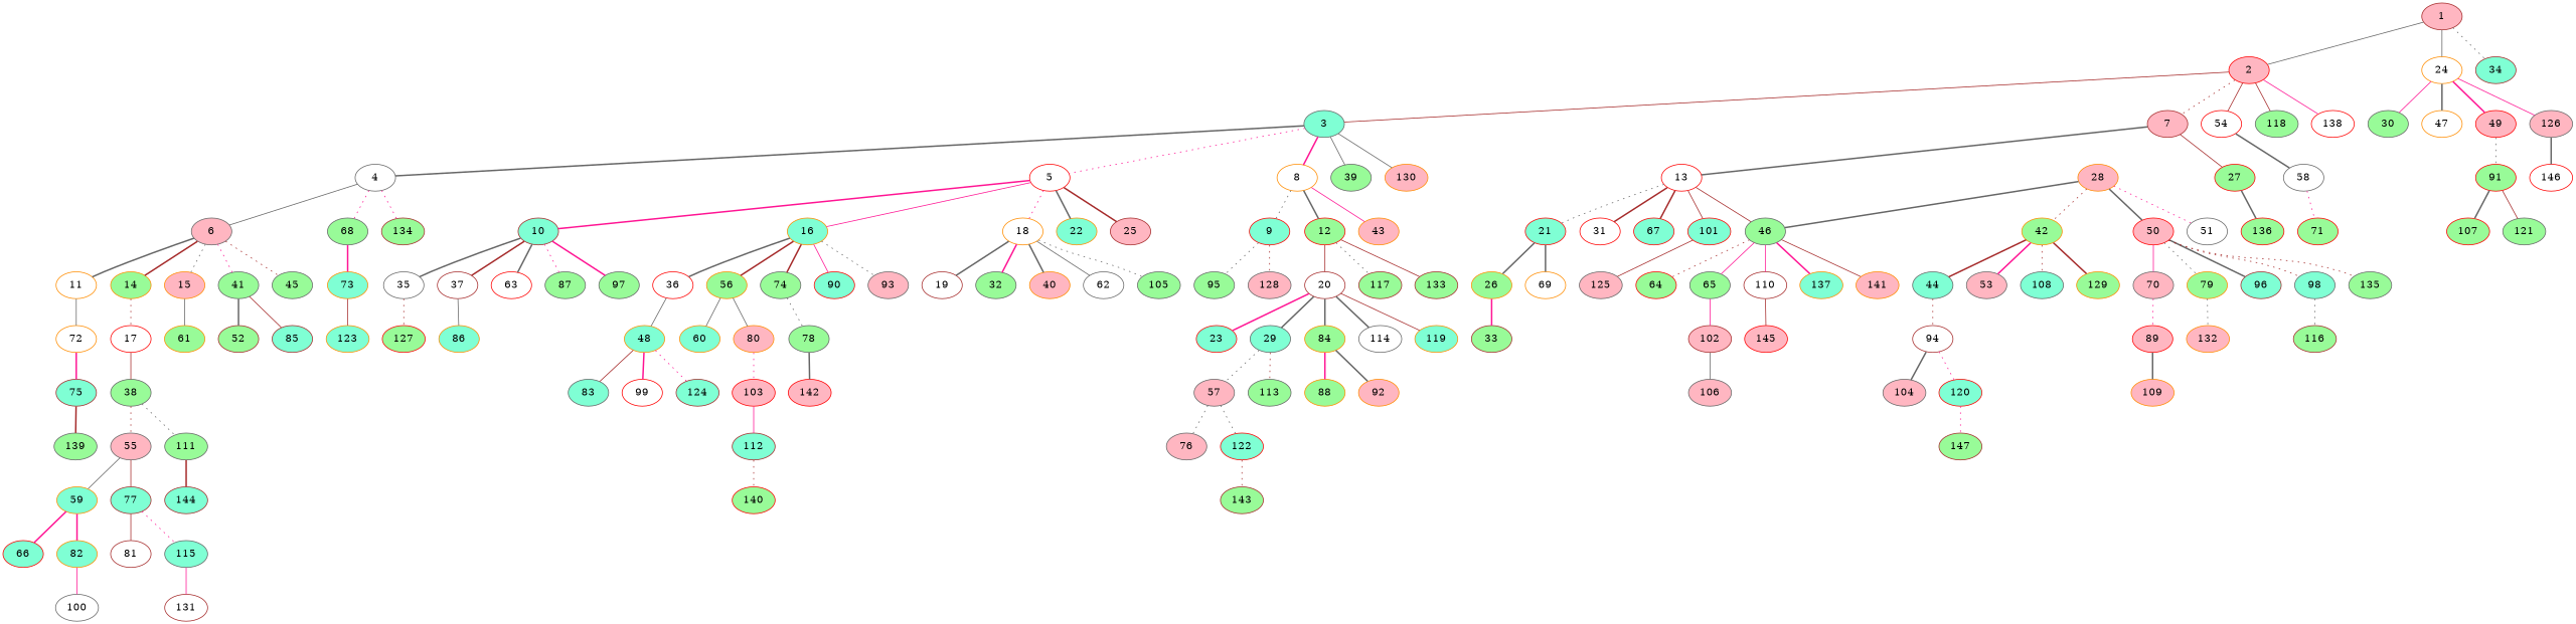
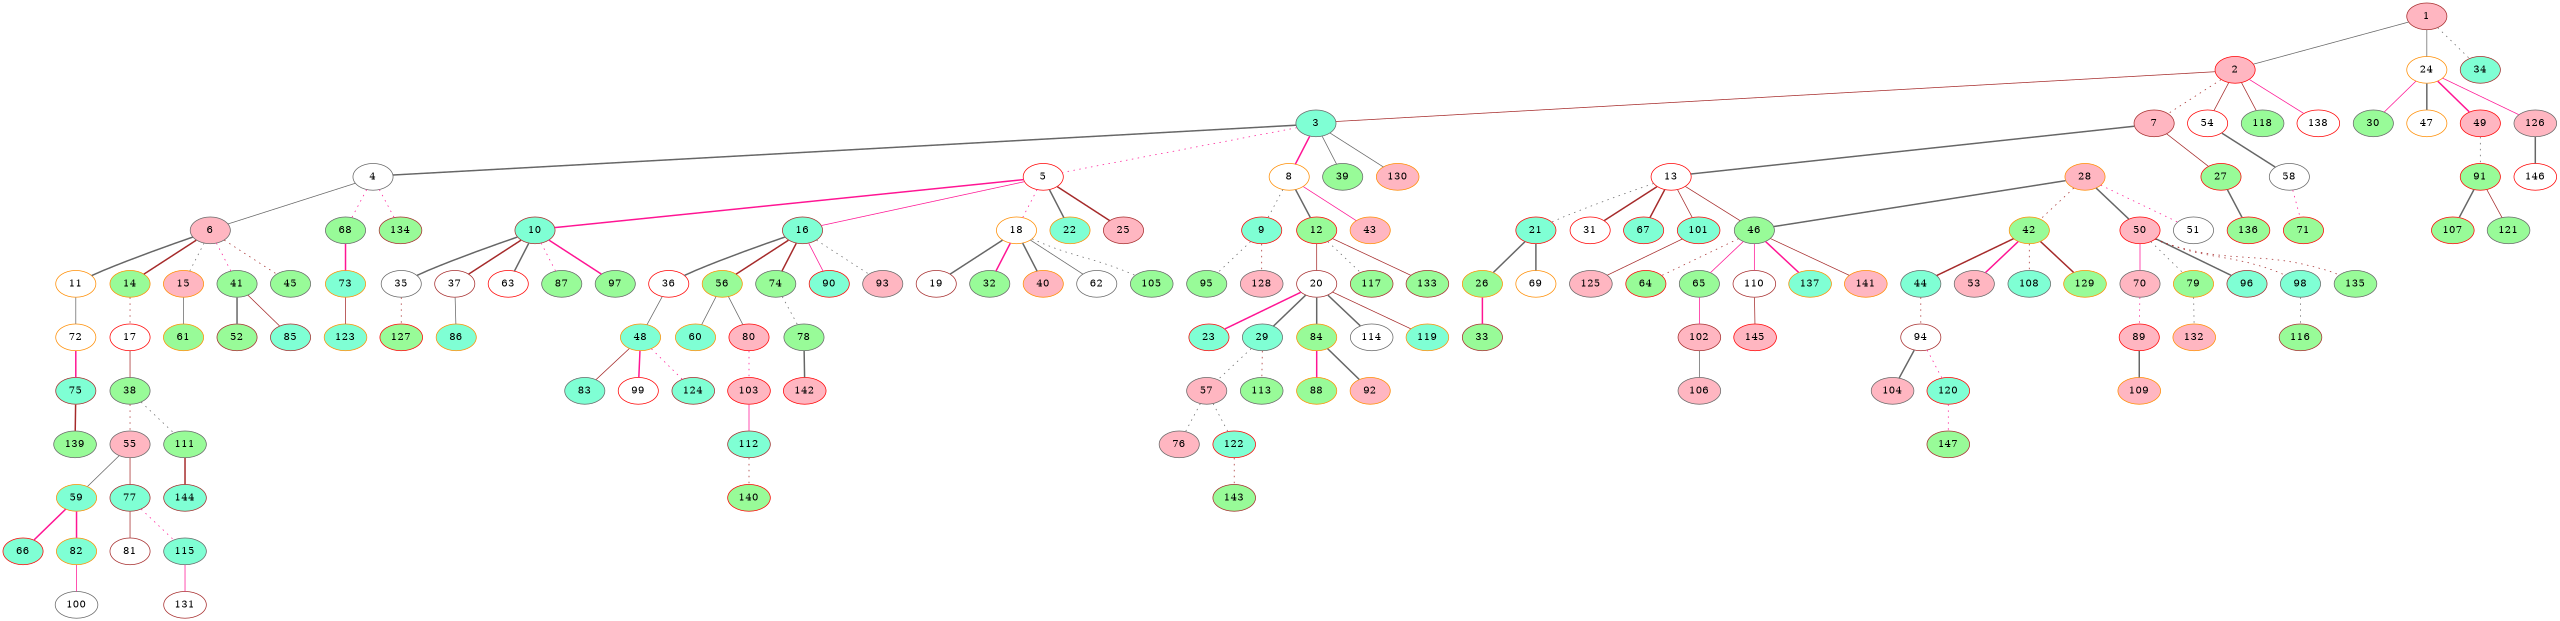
  graph {
    node [color=gray40 fillcolor=palegreen style=filled]
    edge [color=gray40 style=bold]
    1 [color=brown fillcolor=lightpink]
    2 [color=red fillcolor=lightpink]
    24 [color=darkorange fillcolor=white]
    34 [color=brown fillcolor=aquamarine]
    3 [fillcolor=aquamarine]
    7 [color=brown fillcolor=lightpink]
    54 [color=red fillcolor=white]
    118
    138 [color=red fillcolor=white]
    30
    47 [color=darkorange fillcolor=white]
    49 [color=red fillcolor=lightpink]
    126 [fillcolor=lightpink]
    4 [fillcolor=white]
    5 [color=red fillcolor=white]
    8 [color=darkorange fillcolor=white]
    39
    130 [color=darkorange fillcolor=lightpink]
    13 [color=red fillcolor=white]
    27 [color=red]
    58 [fillcolor=white]
    6 [fillcolor=lightpink]
    68
    134 [color=brown]
    10 [color=brown fillcolor=aquamarine]
-   16 [color=darkorange fillcolor=aquamarine]
+   16 [color=brown fillcolor=aquamarine]
    18 [color=darkorange fillcolor=white]
    22 [color=darkorange fillcolor=aquamarine]
    25 [color=brown fillcolor=lightpink]
    9 [color=red fillcolor=aquamarine]
    12 [color=red]
    43 [color=darkorange fillcolor=lightpink]
    11 [color=darkorange fillcolor=white]
    14 [color=darkorange]
    15 [color=darkorange fillcolor=lightpink]
    41
    45
    73 [color=darkorange fillcolor=aquamarine]
    35 [fillcolor=white]
    37 [color=brown fillcolor=white]
    63 [color=red fillcolor=white]
    87
    97
    36 [color=red fillcolor=white]
    56 [color=darkorange]
    74
    90 [color=red fillcolor=aquamarine]
    93 [fillcolor=lightpink]
    19 [color=brown fillcolor=white]
    32
    40 [color=darkorange fillcolor=lightpink]
    62 [fillcolor=white]
    105
    72 [color=darkorange fillcolor=white]
    17 [color=red fillcolor=white]
    61 [color=darkorange]
    52 [color=brown]
    85 [color=brown fillcolor=aquamarine]
    21 [color=red fillcolor=aquamarine]
    31 [color=red fillcolor=white]
    67 [color=red fillcolor=aquamarine]
    101 [color=red fillcolor=aquamarine]
    46
    136 [color=red]
    95
    128 [fillcolor=lightpink]
    20 [color=brown fillcolor=white]
    117 [color=brown]
    133 [color=brown]
    127 [color=red]
    86 [color=darkorange fillcolor=aquamarine]
    75 [color=brown fillcolor=aquamarine]
    23 [color=red fillcolor=aquamarine]
    29 [fillcolor=aquamarine]
    84 [color=darkorange]
    114 [fillcolor=white]
    119 [color=darkorange fillcolor=aquamarine]
    26 [color=darkorange]
    69 [color=darkorange fillcolor=white]
    28 [color=darkorange fillcolor=lightpink]
    42 [color=darkorange]
    50 [color=red fillcolor=lightpink]
    51 [fillcolor=white]
    125 [fillcolor=lightpink]
    38
    48 [color=darkorange fillcolor=aquamarine]
    60 [color=darkorange fillcolor=aquamarine]
-   80 [color=darkorange fillcolor=lightpink]
+   80 [color=red fillcolor=lightpink]
    78
    55 [fillcolor=lightpink]
    111
    57 [fillcolor=lightpink]
    113
    88 [color=darkorange]
    92 [color=darkorange fillcolor=lightpink]
    33 [color=brown]
    91 [color=red]
    146 [color=red fillcolor=white]
    44 [fillcolor=aquamarine]
    53 [fillcolor=lightpink]
    108 [fillcolor=aquamarine]
    129 [color=darkorange]
    64 [color=red]
    65
    110 [color=brown fillcolor=white]
    137 [color=darkorange fillcolor=aquamarine]
    141 [color=darkorange fillcolor=lightpink]
    70 [fillcolor=lightpink]
    79 [color=darkorange]
    96 [color=brown fillcolor=aquamarine]
    98 [fillcolor=aquamarine]
    135
    76 [fillcolor=lightpink]
    122 [color=red fillcolor=aquamarine]
    83 [fillcolor=aquamarine]
    99 [color=red fillcolor=white]
    124 [color=brown fillcolor=aquamarine]
    59 [color=darkorange fillcolor=aquamarine]
    77 [color=brown fillcolor=aquamarine]
    144 [color=brown fillcolor=aquamarine]
    94 [color=brown fillcolor=white]
    104 [fillcolor=lightpink]
    120 [color=red fillcolor=aquamarine]
    102 [color=brown fillcolor=lightpink]
    145 [color=red fillcolor=lightpink]
    107 [color=red]
    121
    89 [color=red fillcolor=lightpink]
    132 [color=darkorange fillcolor=lightpink]
    116 [color=brown]
    71 [color=red]
    66 [color=red fillcolor=aquamarine]
    82 [color=darkorange fillcolor=aquamarine]
    81 [color=brown fillcolor=white]
    115 [fillcolor=aquamarine]
    103 [color=red fillcolor=lightpink]
    143 [color=brown]
    100 [fillcolor=white]
    106 [fillcolor=lightpink]
    123 [color=darkorange fillcolor=aquamarine]
    109 [color=darkorange fillcolor=lightpink]
    139
    142 [color=red fillcolor=lightpink]
    131 [color=brown fillcolor=white]
    112 [color=brown fillcolor=aquamarine]
    147 [color=brown]
    140 [color=red]
    1 -- 2 [style=solid]
    1 -- 24 [style=solid]
    1 -- 34 [style=dotted]
    2 -- 3 [color=brown style=solid]
    2 -- 7 [color=brown style=dotted]
    2 -- 54 [color=brown style=solid]
    2 -- 118 [color=brown style=solid]
    2 -- 138 [color=deeppink style=solid]
    24 -- 30 [color=deeppink style=solid]
    24 -- 47
    24 -- 49 [color=deeppink]
    24 -- 126 [color=deeppink style=solid]
    3 -- 4
    3 -- 5 [color=deeppink style=dotted]
    3 -- 8 [color=deeppink]
    3 -- 39 [style=solid]
    3 -- 130 [style=solid]
    7 -- 13
    7 -- 27 [color=brown style=solid]
    54 -- 58
    49 -- 91 [style=dotted]
    126 -- 146
    4 -- 6 [style=solid]
    4 -- 68 [color=deeppink style=dotted]
    4 -- 134 [color=deeppink style=dotted]
    5 -- 10 [color=deeppink]
    5 -- 16 [color=deeppink style=solid]
    5 -- 18 [color=deeppink style=dotted]
    5 -- 22
    5 -- 25 [color=brown]
    8 -- 9 [style=dotted]
    8 -- 12
    8 -- 43 [color=deeppink style=solid]
    13 -- 21 [style=dotted]
    13 -- 31 [color=brown]
    13 -- 67 [color=brown]
    13 -- 101 [color=brown style=solid]
    13 -- 46 [color=brown style=solid]
    27 -- 136
    58 -- 71 [color=deeppink style=dotted]
    6 -- 11
    6 -- 14 [color=brown]
    6 -- 15 [style=dotted]
    6 -- 41 [color=deeppink style=dotted]
    6 -- 45 [color=brown style=dotted]
    68 -- 73 [color=deeppink]
    10 -- 35
    10 -- 37 [color=brown]
    10 -- 63
    10 -- 87 [color=deeppink style=dotted]
    10 -- 97 [color=deeppink]
    16 -- 36
    16 -- 56 [color=brown]
    16 -- 74 [color=brown]
    16 -- 90 [color=deeppink style=solid]
    16 -- 93 [style=dotted]
    18 -- 19
    18 -- 32 [color=deeppink]
    18 -- 40
    18 -- 62 [style=solid]
    18 -- 105 [style=dotted]
    9 -- 95 [style=dotted]
    9 -- 128 [color=brown style=dotted]
    12 -- 20 [color=brown style=solid]
    12 -- 117 [style=dotted]
    12 -- 133 [color=brown style=solid]
    11 -- 72 [style=solid]
    14 -- 17 [color=brown style=dotted]
    15 -- 61 [style=solid]
    41 -- 52
    41 -- 85 [color=brown style=solid]
    73 -- 123 [color=brown style=solid]
    35 -- 127 [color=brown style=dotted]
    37 -- 86 [style=solid]
    36 -- 48 [style=solid]
    56 -- 60 [style=solid]
    56 -- 80 [style=solid]
    74 -- 78 [style=dotted]
    72 -- 75 [color=deeppink]
    17 -- 38 [color=brown style=solid]
    21 -- 26
    21 -- 69
    101 -- 125 [color=brown style=solid]
    46 -- 64 [color=brown style=dotted]
    46 -- 65 [color=deeppink style=solid]
    46 -- 110 [color=deeppink style=solid]
    46 -- 137 [color=deeppink]
    46 -- 141 [color=brown style=solid]
    20 -- 23 [color=deeppink]
    20 -- 29
    20 -- 84
    20 -- 114
    20 -- 119 [color=brown style=solid]
    75 -- 139 [color=brown]
    29 -- 57 [style=dotted]
    29 -- 113 [color=brown style=dotted]
    84 -- 88 [color=deeppink]
    84 -- 92
    26 -- 33 [color=deeppink]
    28 -- 46
    28 -- 42 [color=brown style=dotted]
    28 -- 50
    28 -- 51 [color=deeppink style=dotted]
    42 -- 44 [color=brown]
    42 -- 53 [color=deeppink]
    42 -- 108 [color=brown style=dotted]
    42 -- 129 [color=brown]
    50 -- 70 [color=deeppink style=solid]
    50 -- 79 [style=dotted]
    50 -- 96
    50 -- 98 [color=brown style=dotted]
    50 -- 135 [color=brown style=dotted]
    38 -- 55 [color=brown style=dotted]
    38 -- 111 [style=dotted]
    48 -- 83 [color=brown style=solid]
    48 -- 99 [color=deeppink]
    48 -- 124 [color=deeppink style=dotted]
    80 -- 103 [color=deeppink style=dotted]
    78 -- 142
    55 -- 59 [style=solid]
    55 -- 77 [color=brown style=solid]
    111 -- 144 [color=brown]
    57 -- 76 [style=dotted]
    57 -- 122 [style=dotted]
    91 -- 107
    91 -- 121 [color=brown style=solid]
    44 -- 94 [color=brown style=dotted]
    65 -- 102 [color=deeppink style=solid]
    110 -- 145 [color=brown style=solid]
    70 -- 89 [color=deeppink style=dotted]
    79 -- 132 [style=dotted]
    98 -- 116 [style=dotted]
    122 -- 143 [color=brown style=dotted]
    59 -- 66 [color=deeppink]
    59 -- 82 [color=deeppink]
    77 -- 81 [color=brown style=solid]
    77 -- 115 [color=deeppink style=dotted]
    94 -- 104
    94 -- 120 [color=deeppink style=dotted]
    120 -- 147 [color=deeppink style=dotted]
    102 -- 106 [style=solid]
    89 -- 109
    82 -- 100 [color=deeppink style=solid]
    115 -- 131 [color=deeppink style=solid]
    103 -- 112 [color=deeppink style=solid]
    112 -- 140 [color=brown style=dotted]
  }
